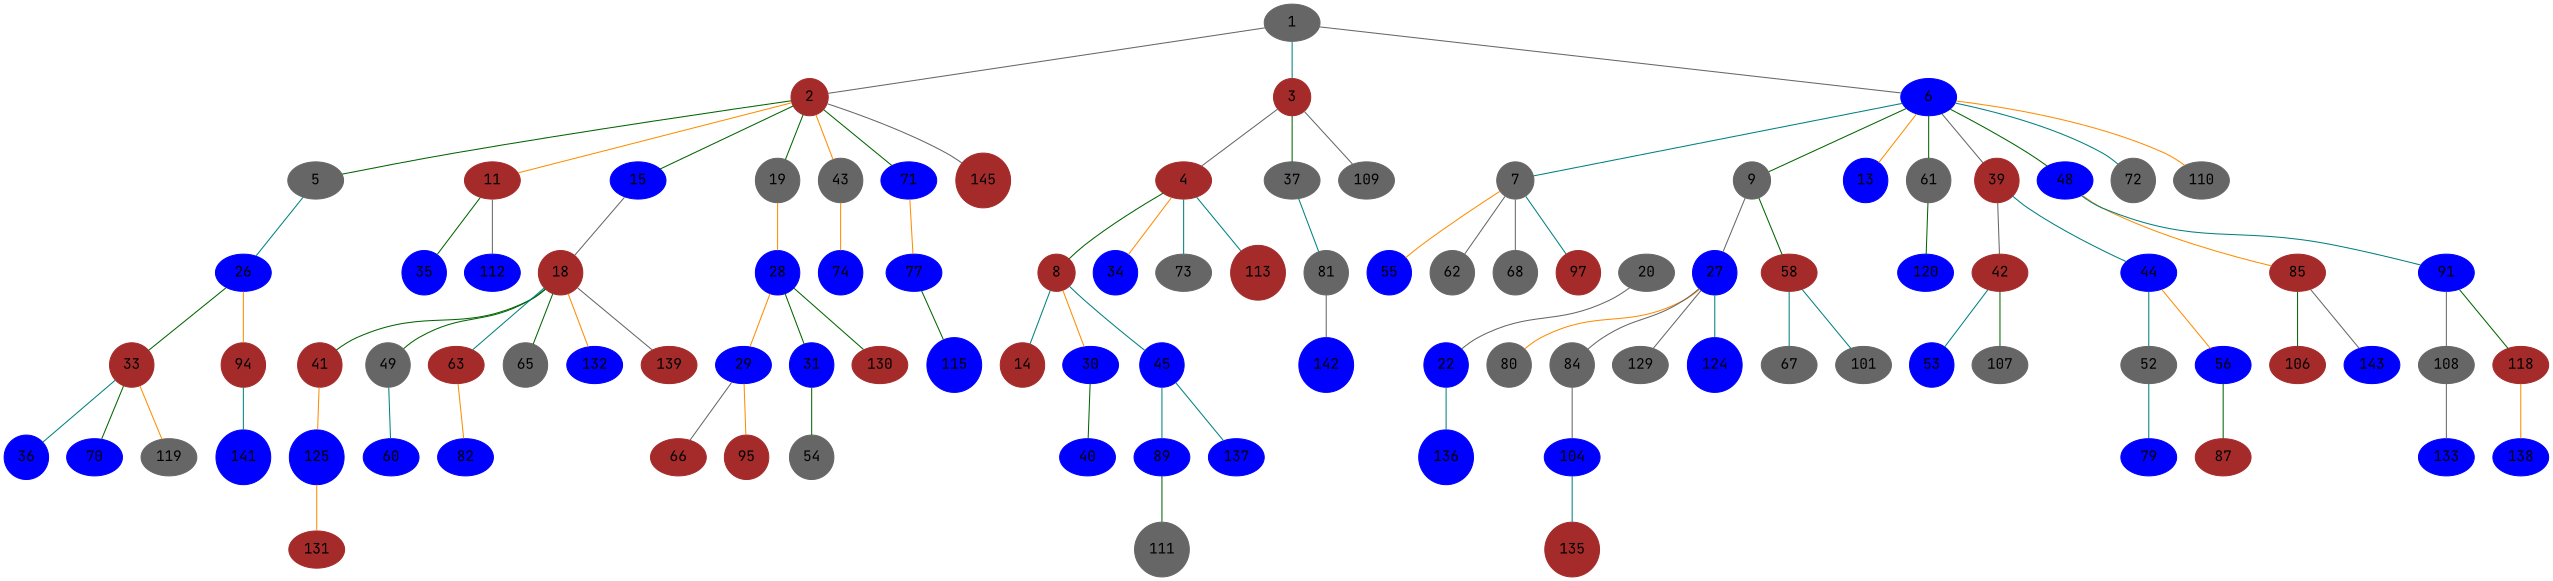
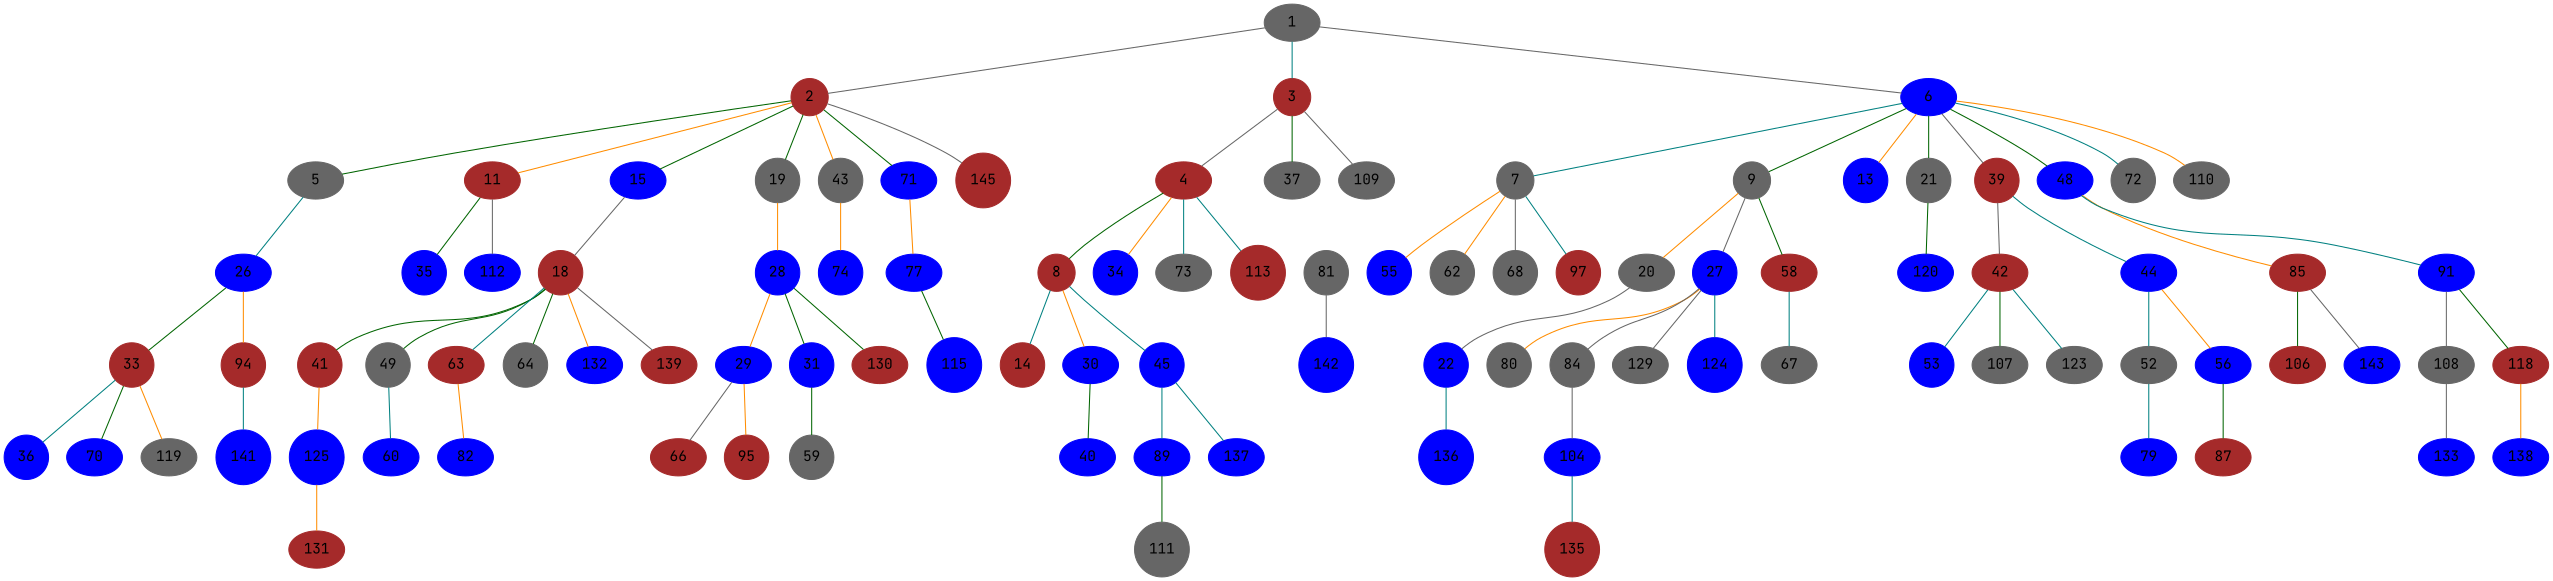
  graph {
    fontname="JetBrains Mono"
    node [color=blue fontname="JetBrains Mono" shape=ellipse style=filled]
    edge [color=darkgreen fontname="JetBrains Mono"]
    2 [color=brown shape=circle super="+12"]
    5 [color=gray40 super="+17"]
    11 [color=brown super="+25"]
    15
    19 [color=gray40 shape=circle]
    43 [color=gray40 shape=circle]
    71
    145 [color=brown shape=circle]
    1 [color=gray40]
    3 [color=brown shape=circle super="+24"]
    6 [super="+10"]
    4 [color=brown super="+38"]
    37 [color=gray40]
    109 [color=gray40 super="+140"]
    7 [color=gray40 shape=circle super="+23"]
    9 [color=gray40 shape=circle]
    13 [shape=circle super="+16"]
-   21 [color=gray40 shape=circle label=61]
+   21 [color=gray40 shape=circle]
    39 [color=brown shape=circle]
    48 [super="+61"]
    72 [color=gray40 shape=circle]
    110 [color=gray40]
    26 [super="+69"]
    35 [shape=circle super="+46"]
    112
    18 [color=brown shape=circle super="+32"]
    28 [shape=circle super="+78"]
    74 [shape=circle]
    77 [super="+96"]
    8 [color=brown shape=circle super="+129"]
    34 [shape=circle super="+114"]
    73 [color=gray40]
    113 [color=brown shape=circle]
    81 [color=gray40 shape=circle super="+98"]
    14 [color=brown shape=circle]
    30 [super="+57"]
    45 [shape=circle super="+83"]
    33 [color=brown shape=circle super="+59"]
    94 [color=brown shape=circle super="+117"]
    55 [shape=circle]
    62 [color=gray40 shape=circle super="+90"]
    68 [color=gray40 shape=circle]
    97 [color=brown shape=circle]
    20 [color=gray40]
    27 [shape=circle super="+65"]
    58 [color=brown super="+102"]
    120
    42 [color=brown super="+51"]
    44 [super="+116"]
    85 [color=brown super="+103"]
    91 [super="+99"]
    40
    89
    137
    22 [shape=circle super="+50"]
    80 [color=gray40 shape=circle super="+93"]
    84 [color=gray40 shape=circle]
    n58 [color=gray40 label=129]
    124 [shape=circle]
    67 [color=gray40]
-   101 [color=gray40 super="+127"]
    41 [color=brown shape=circle]
    49 [color=gray40 shape=circle super="+100"]
    63 [color=brown super="+92"]
-   64 [color=gray40 shape=circle super="+76" label=65]
+   64 [color=gray40 shape=circle super="+76"]
    132
    139 [color=brown]
    125 [shape=circle]
    60
    82
    29
    31 [shape=circle super="+88"]
    130 [color=brown]
    136 [shape=circle]
    36 [shape=circle super="+105"]
    70 [super="+134"]
    119 [color=gray40]
    141 [shape=circle]
    104 [super="+128"]
    66 [color=brown super="+144"]
    95 [color=brown shape=circle]
-   54 [color=gray40 shape=circle super="+86"]
+   54 [color=gray40 shape=circle super="+86" label=59]
    142 [shape=circle]
    53 [shape=circle]
    107 [color=gray40]
+   123 [color=gray40]
    52 [color=gray40]
    56 [super="+75"]
    131 [color=brown]
    79
    87 [color=brown]
    111 [color=gray40 shape=circle super="+121"]
    106 [color=brown]
    143
    108 [color=gray40]
    118 [color=brown super="+126"]
    115 [shape=circle]
    135 [color=brown shape=circle]
    133
    138
    2 -- 5
    2 -- 11 [color=darkorange]
    2 -- 15
    2 -- 19
    2 -- 43 [color=darkorange]
    2 -- 71
    2 -- 145 [color=gray40]
    5 -- 26 [color=teal]
    11 -- 35
    11 -- 112 [color=gray40]
    15 -- 18 [color=gray40]
    19 -- 28 [color=darkorange]
    43 -- 74 [color=darkorange]
    71 -- 77 [color=darkorange]
    1 -- 2 [color=gray40]
    1 -- 3 [color=teal]
    1 -- 6 [color=gray40]
    3 -- 4 [color=gray40]
    3 -- 37
    3 -- 109 [color=gray40]
    6 -- 7 [color=teal]
    6 -- 9
    6 -- 13 [color=darkorange]
    6 -- 21
    6 -- 39 [color=gray40]
    6 -- 48
    6 -- 72 [color=teal]
    6 -- 110 [color=darkorange]
    4 -- 8
    4 -- 34 [color=darkorange]
    4 -- 73 [color=teal]
    4 -- 113 [color=teal]
-   37 -- 81 [color=teal]
    7 -- 55 [color=darkorange]
-   7 -- 62 [color=gray40]
+   7 -- 62 [color=darkorange]
    7 -- 68 [color=gray40]
    7 -- 97 [color=teal]
+   9 -- 20 [color=darkorange]
    9 -- 27 [color=gray40]
    9 -- 58
    21 -- 120
    39 -- 42 [color=gray40]
    39 -- 44 [color=teal]
    48 -- 85 [color=darkorange]
    48 -- 91 [color=teal]
    26 -- 33
    26 -- 94 [color=darkorange]
    18 -- 41
    18 -- 49
    18 -- 63 [color=teal]
    18 -- 64
    18 -- 132 [color=darkorange]
    18 -- 139 [color=gray40]
    28 -- 29 [color=darkorange]
    28 -- 31
    28 -- 130
    77 -- 115
    8 -- 14 [color=teal]
    8 -- 30 [color=darkorange]
    8 -- 45 [color=teal]
    81 -- 142 [color=gray40]
    30 -- 40
    45 -- 89 [color=teal]
    45 -- 137 [color=teal]
    33 -- 36 [color=teal]
    33 -- 70
    33 -- 119 [color=darkorange]
    94 -- 141 [color=teal]
    20 -- 22 [color=gray40]
    27 -- 80 [color=darkorange]
    27 -- 84 [color=gray40]
    27 -- n58 [color=gray40]
    27 -- 124 [color=teal]
    58 -- 67 [color=teal]
-   58 -- 101 [color=teal]
    42 -- 53 [color=teal]
    42 -- 107
+   42 -- 123 [color=teal]
    44 -- 52 [color=teal]
    44 -- 56 [color=darkorange]
    85 -- 106
    85 -- 143 [color=gray40]
    91 -- 108 [color=gray40]
    91 -- 118
    89 -- 111
    22 -- 136 [color=teal]
    84 -- 104 [color=gray40]
    41 -- 125 [color=darkorange]
    49 -- 60 [color=teal]
    63 -- 82 [color=darkorange]
    125 -- 131 [color=darkorange]
    29 -- 66 [color=gray40]
    29 -- 95 [color=darkorange]
    31 -- 54
    104 -- 135 [color=teal]
    52 -- 79 [color=teal]
    56 -- 87
    108 -- 133 [color=gray40]
    118 -- 138 [color=darkorange]
  }
